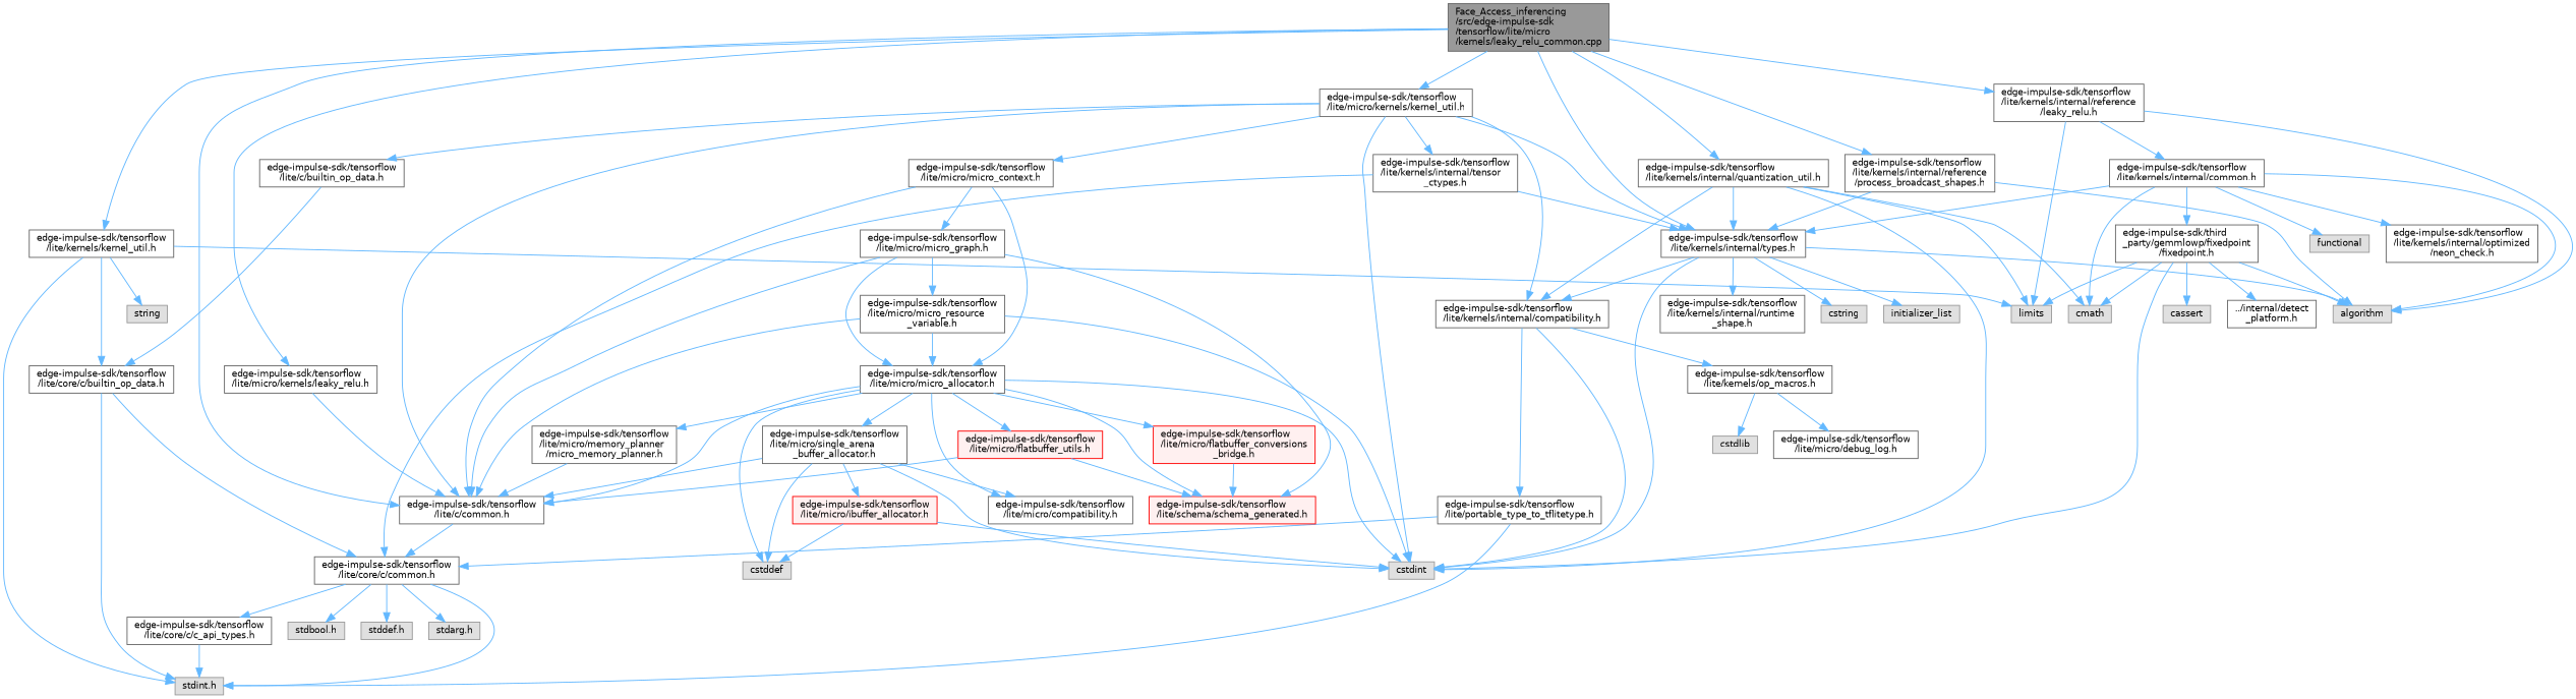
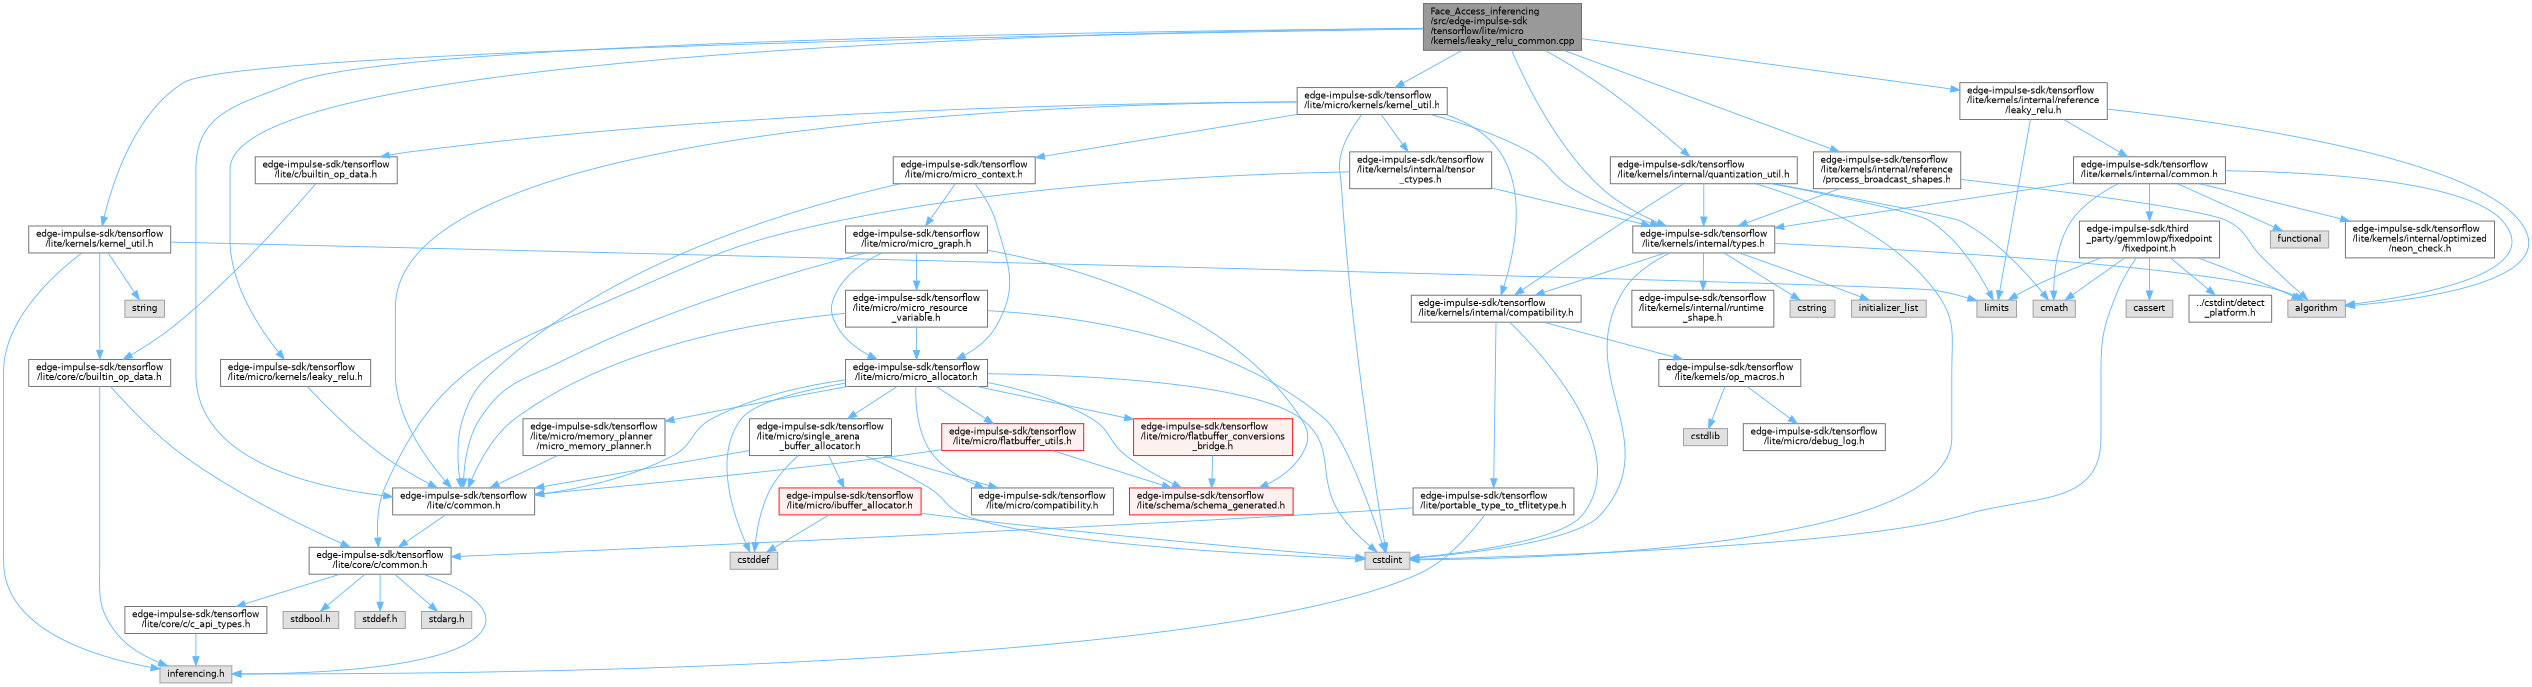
  digraph {
    node [color=grey40 fillcolor=white fontname=Helvetica fontsize=10 shape=box style=filled]
    edge [color=steelblue1 fontname=Helvetica fontsize=10 labelfontname=Helvetica labelfontsize=10 style=solid]
    n1 [color=gray40 fillcolor=grey60 fontcolor=black height=0.2 label="Face_Access_inferencing\l/src/edge-impulse-sdk\l/tensorflow/lite/micro\l/kernels/leaky_relu_common.cpp" width=0.4]
    n2 [height=0.2 label="edge-impulse-sdk/tensorflow\l/lite/c/common.h" width=0.4]
    n3 [height=0.2 label="edge-impulse-sdk/tensorflow\l/lite/kernels/internal/quantization_util.h" width=0.4]
    n4 [height=0.2 label="edge-impulse-sdk/tensorflow\l/lite/kernels/internal/types.h" width=0.4]
    n5 [height=0.2 label="edge-impulse-sdk/tensorflow\l/lite/kernels/internal/reference\l/leaky_relu.h" width=0.4]
    n6 [height=0.2 label="edge-impulse-sdk/tensorflow\l/lite/kernels/internal/reference\l/process_broadcast_shapes.h" width=0.4]
    n7 [height=0.2 label="edge-impulse-sdk/tensorflow\l/lite/kernels/kernel_util.h" width=0.4]
    n8 [height=0.2 label="edge-impulse-sdk/tensorflow\l/lite/micro/kernels/kernel_util.h" width=0.4]
    n9 [height=0.2 label="edge-impulse-sdk/tensorflow\l/lite/micro/kernels/leaky_relu.h" width=0.4]
    n10 [height=0.2 label="edge-impulse-sdk/tensorflow\l/lite/core/c/common.h" width=0.4]
    n11 [color=grey60 fillcolor="#E0E0E0" height=0.2 label=cmath width=0.4]
    n12 [color=grey60 fillcolor="#E0E0E0" height=0.2 label=cstdint width=0.4]
    n13 [color=grey60 fillcolor="#E0E0E0" height=0.2 label=limits width=0.4]
    n14 [height=0.2 label="edge-impulse-sdk/tensorflow\l/lite/kernels/internal/compatibility.h" width=0.4]
    n15 [color=grey60 fillcolor="#E0E0E0" height=0.2 label=algorithm width=0.4]
    n16 [color=grey60 fillcolor="#E0E0E0" height=0.2 label=cstring width=0.4]
    n17 [color=grey60 fillcolor="#E0E0E0" height=0.2 label=initializer_list width=0.4]
    n18 [height=0.2 label="edge-impulse-sdk/tensorflow\l/lite/kernels/internal/runtime\l_shape.h" width=0.4]
    n19 [height=0.2 label="edge-impulse-sdk/tensorflow\l/lite/kernels/internal/common.h" width=0.4]
-   n20 [color=grey60 fillcolor="#E0E0E0" height=0.2 label="stdint.h" width=0.4]
+   n20 [color=grey60 fillcolor="#E0E0E0" height=0.2 label="inferencing.h" width=0.4]
    n21 [color=grey60 fillcolor="#E0E0E0" height=0.2 label=string width=0.4]
    n22 [height=0.2 label="edge-impulse-sdk/tensorflow\l/lite/core/c/builtin_op_data.h" width=0.4]
    n23 [height=0.2 label="edge-impulse-sdk/tensorflow\l/lite/c/builtin_op_data.h" width=0.4]
    n24 [height=0.2 label="edge-impulse-sdk/tensorflow\l/lite/kernels/internal/tensor\l_ctypes.h" width=0.4]
    n25 [height=0.2 label="edge-impulse-sdk/tensorflow\l/lite/micro/micro_context.h" width=0.4]
    n26 [color=grey60 fillcolor="#E0E0E0" height=0.2 label="stdarg.h" width=0.4]
    n27 [color=grey60 fillcolor="#E0E0E0" height=0.2 label="stdbool.h" width=0.4]
    n28 [color=grey60 fillcolor="#E0E0E0" height=0.2 label="stddef.h" width=0.4]
    n29 [height=0.2 label="edge-impulse-sdk/tensorflow\l/lite/core/c/c_api_types.h" width=0.4]
    n30 [height=0.2 label="edge-impulse-sdk/tensorflow\l/lite/portable_type_to_tflitetype.h" width=0.4]
    n31 [height=0.2 label="edge-impulse-sdk/tensorflow\l/lite/kernels/op_macros.h" width=0.4]
    n32 [height=0.2 label="edge-impulse-sdk/tensorflow\l/lite/micro/debug_log.h" width=0.4]
    n33 [color=grey60 fillcolor="#E0E0E0" height=0.2 label=cstdlib width=0.4]
    n34 [color=grey60 fillcolor="#E0E0E0" height=0.2 label=functional width=0.4]
    n35 [height=0.2 label="edge-impulse-sdk/third\l_party/gemmlowp/fixedpoint\l/fixedpoint.h" width=0.4]
    n36 [height=0.2 label="edge-impulse-sdk/tensorflow\l/lite/kernels/internal/optimized\l/neon_check.h" width=0.4]
    n37 [color=grey60 fillcolor="#E0E0E0" height=0.2 label=cassert width=0.4]
-   n38 [height=0.2 label="../internal/detect\l_platform.h" width=0.4]
+   n38 [height=0.2 label="../cstdint/detect\l_platform.h" width=0.4]
    n39 [height=0.2 label="edge-impulse-sdk/tensorflow\l/lite/micro/micro_allocator.h" width=0.4]
    n40 [height=0.2 label="edge-impulse-sdk/tensorflow\l/lite/micro/micro_graph.h" width=0.4]
    n41 [color=grey60 fillcolor="#E0E0E0" height=0.2 label=cstddef width=0.4]
    n42 [height=0.2 label="edge-impulse-sdk/tensorflow\l/lite/micro/single_arena\l_buffer_allocator.h" width=0.4]
    n43 [height=0.2 label="edge-impulse-sdk/tensorflow\l/lite/micro/compatibility.h" width=0.4]
    n44 [color=red fillcolor="#FFF0F0" height=0.2 label="edge-impulse-sdk/tensorflow\l/lite/micro/flatbuffer_utils.h" width=0.4]
    n45 [color=red fillcolor="#FFF0F0" height=0.2 label="edge-impulse-sdk/tensorflow\l/lite/schema/schema_generated.h" width=0.4]
    n46 [height=0.2 label="edge-impulse-sdk/tensorflow\l/lite/micro/memory_planner\l/micro_memory_planner.h" width=0.4]
    n47 [color=red fillcolor="#FFF0F0" height=0.2 label="edge-impulse-sdk/tensorflow\l/lite/micro/flatbuffer_conversions\l_bridge.h" width=0.4]
    n48 [height=0.2 label="edge-impulse-sdk/tensorflow\l/lite/micro/micro_resource\l_variable.h" width=0.4]
    n49 [color=red fillcolor="#FFF0F0" height=0.2 label="edge-impulse-sdk/tensorflow\l/lite/micro/ibuffer_allocator.h" width=0.4]
    n1 -> n2
    n1 -> n3
    n1 -> n4
    n1 -> n5
    n1 -> n6
    n1 -> n7
    n1 -> n8
    n1 -> n9
    n2 -> n10
    n3 -> n4
    n3 -> n11
    n3 -> n12
    n3 -> n13
    n3 -> n14
    n4 -> n12
    n4 -> n14
    n4 -> n15
    n4 -> n16
    n4 -> n17
    n4 -> n18
    n5 -> n13
    n5 -> n15
    n5 -> n19
    n6 -> n4
    n6 -> n15
    n7 -> n13
    n7 -> n20
    n7 -> n21
    n7 -> n22
    n8 -> n2
    n8 -> n4
    n8 -> n12
    n8 -> n14
    n8 -> n23
    n8 -> n24
    n8 -> n25
    n9 -> n2
    n10 -> n20
    n10 -> n26
    n10 -> n27
    n10 -> n28
    n10 -> n29
    n14 -> n12
    n14 -> n30
    n14 -> n31
    n19 -> n4
    n19 -> n11
    n19 -> n15
    n19 -> n34
    n19 -> n35
    n19 -> n36
    n22 -> n10
    n22 -> n20
    n23 -> n22
    n24 -> n4
    n24 -> n10
    n25 -> n2
    n25 -> n39
    n25 -> n40
    n29 -> n20
    n30 -> n10
    n30 -> n20
    n31 -> n32
    n31 -> n33
    n35 -> n11
    n35 -> n12
    n35 -> n13
    n35 -> n15
    n35 -> n37
    n35 -> n38
    n39 -> n2
    n39 -> n12
    n39 -> n41
    n39 -> n42
    n39 -> n43
    n39 -> n44
    n39 -> n45
    n39 -> n46
    n39 -> n47
    n40 -> n2
    n40 -> n39
    n40 -> n45
    n40 -> n48
    n42 -> n2
    n42 -> n12
    n42 -> n41
    n42 -> n43
    n42 -> n49
    n44 -> n2
    n44 -> n45
    n46 -> n2
    n47 -> n45
    n48 -> n2
    n48 -> n12
    n48 -> n39
    n49 -> n12
    n49 -> n41
  }
